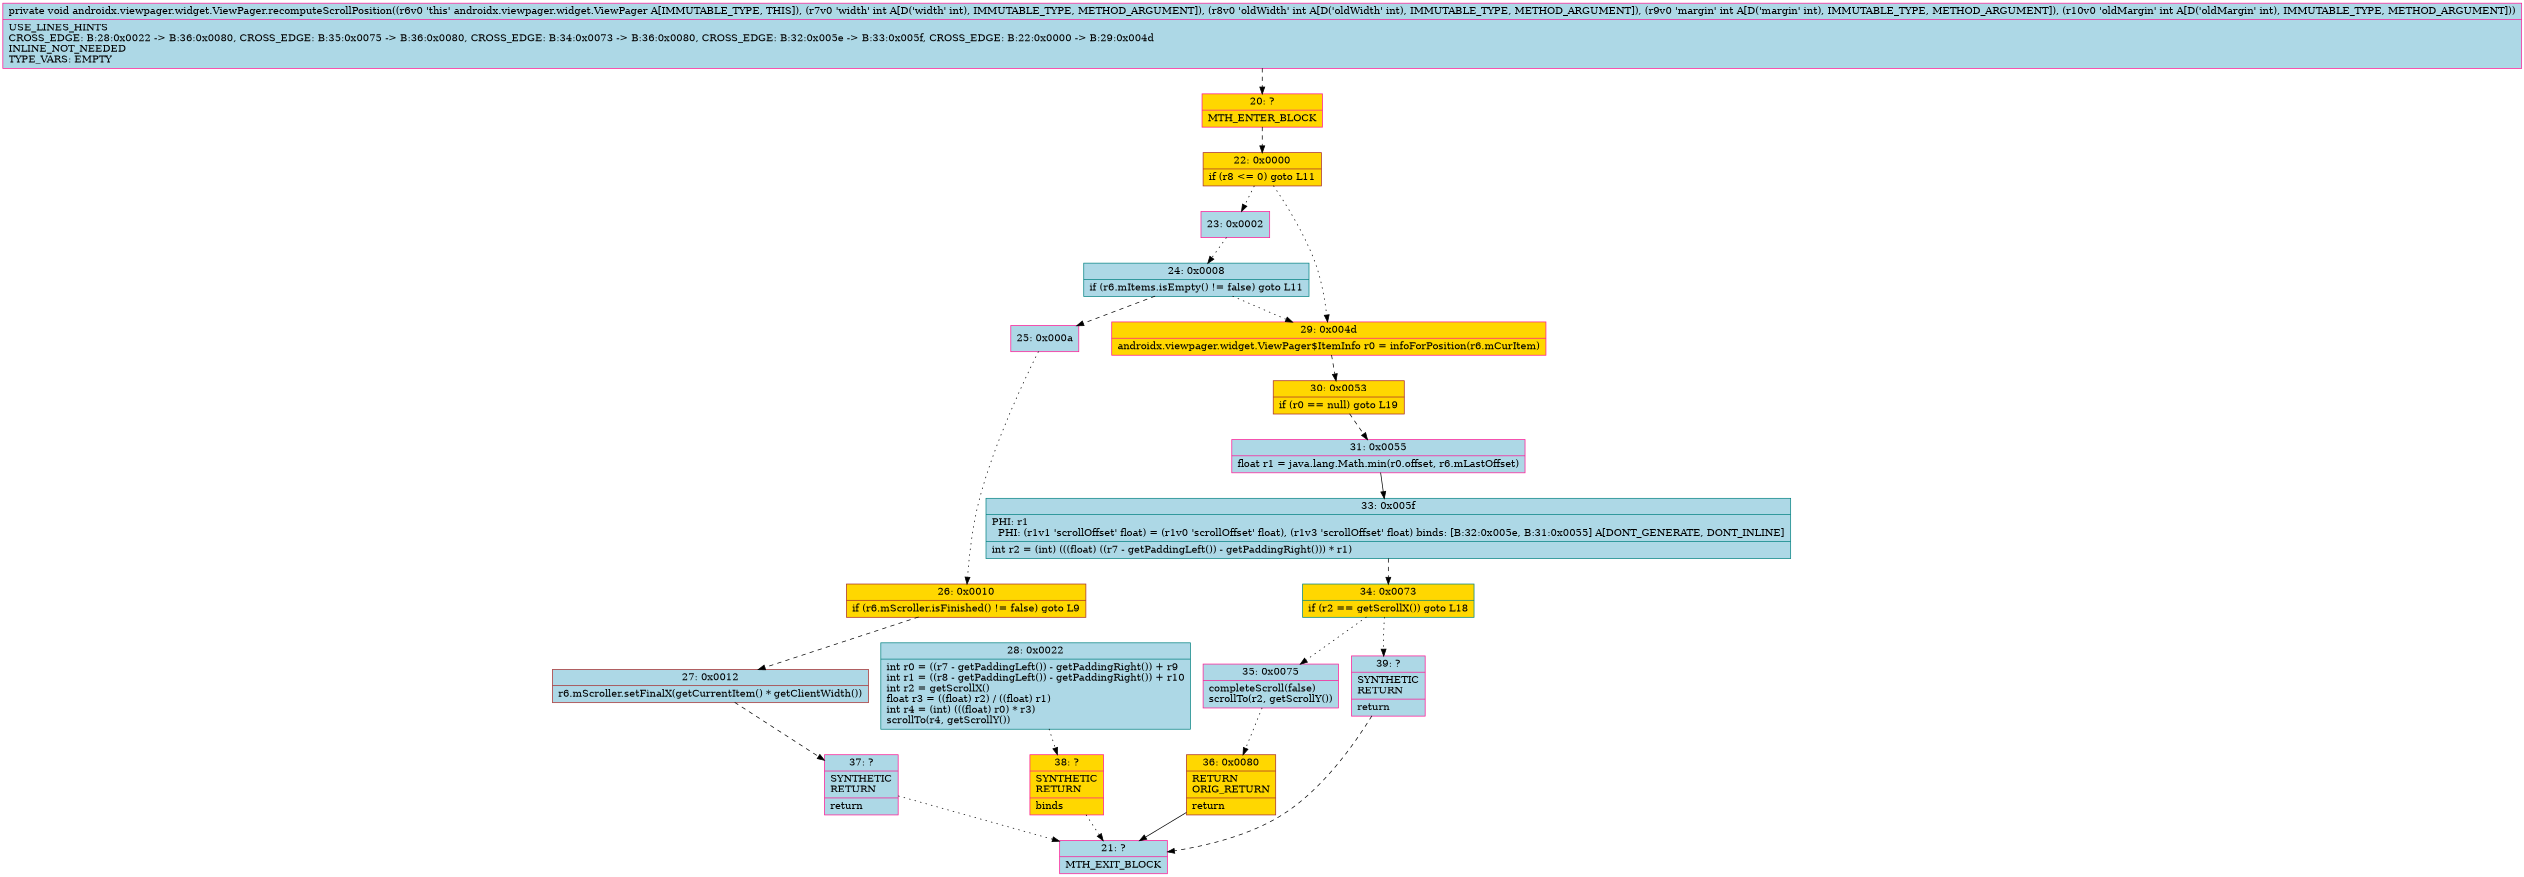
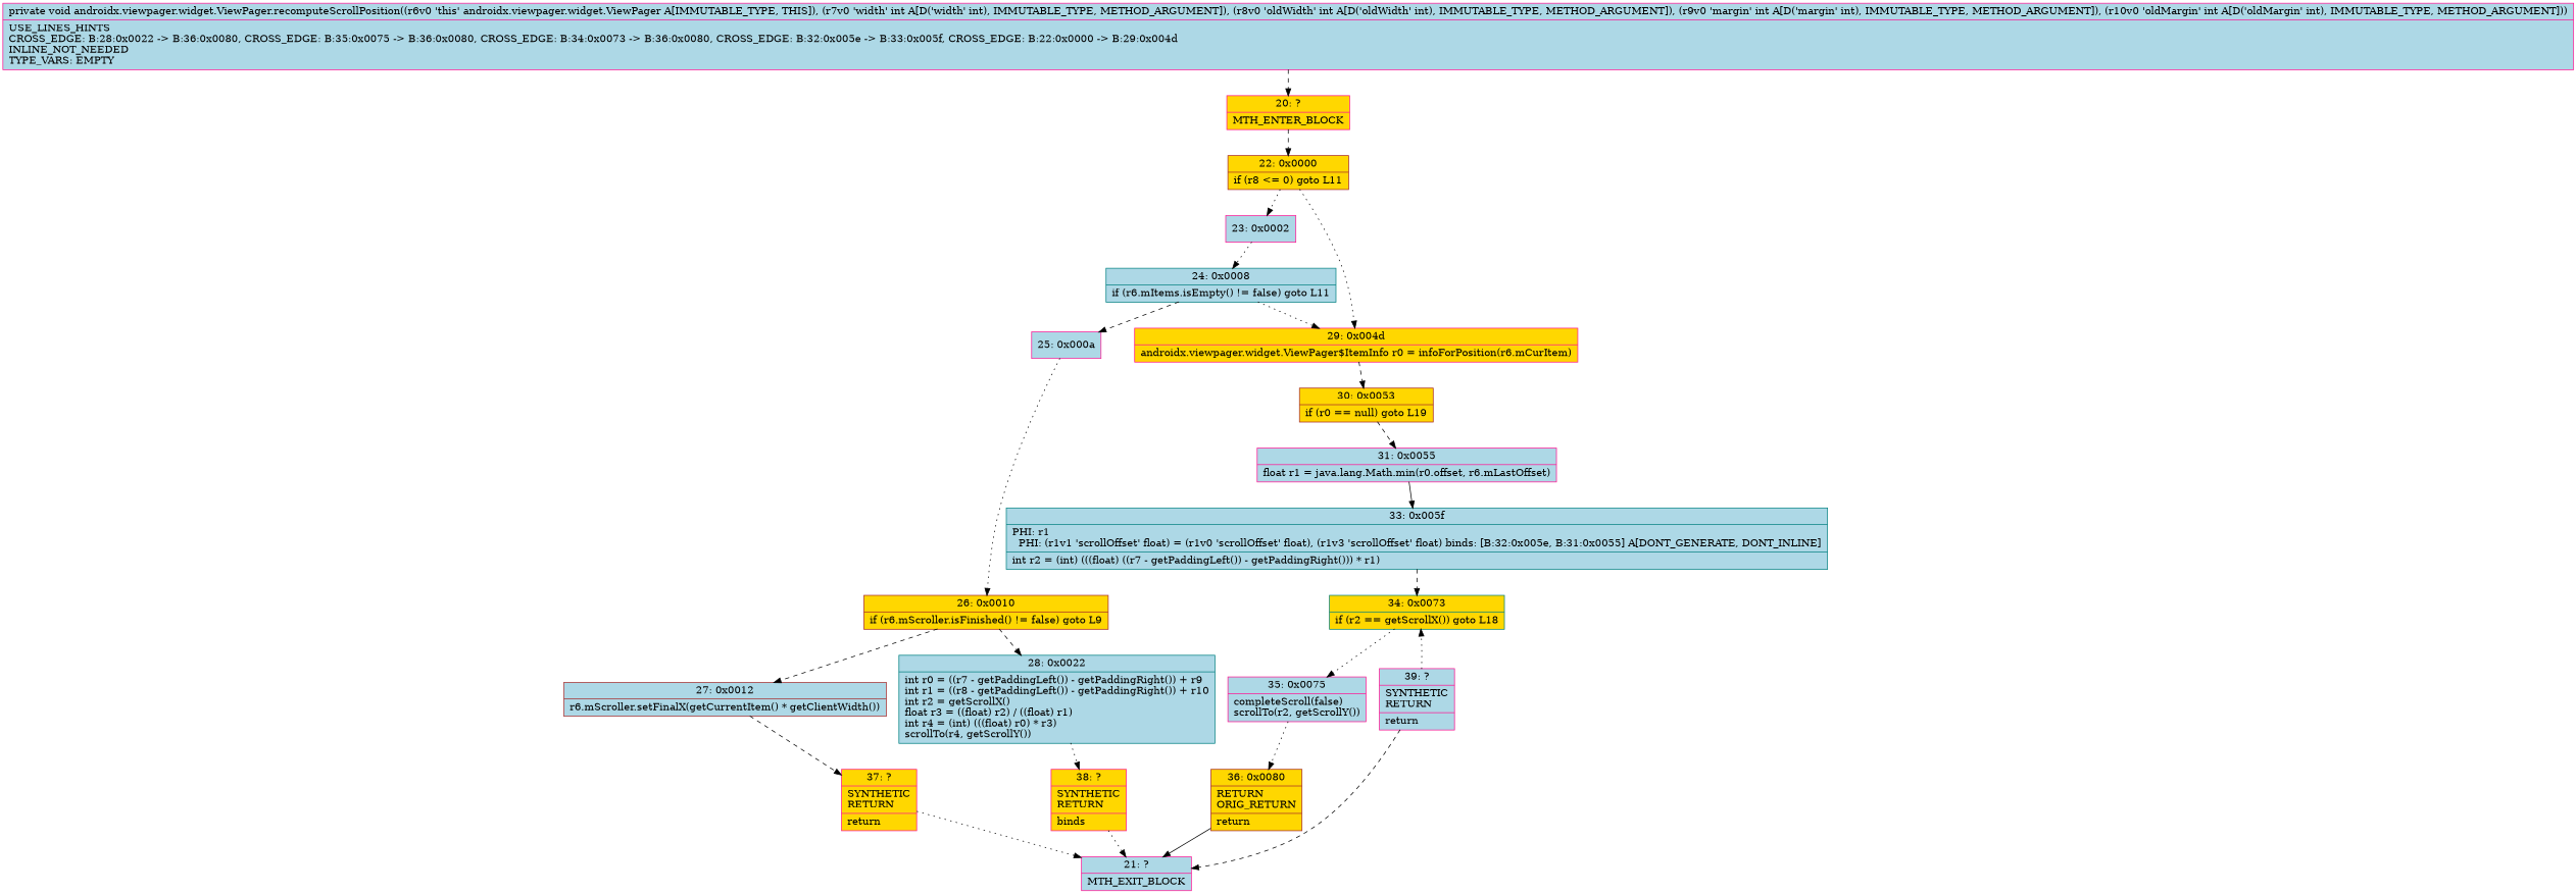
  digraph {
    node [color=deeppink fillcolor=lightblue shape=record style=filled]
    edge [style=dotted]
    n1 [fillcolor=gold label="{20\:\ ?|MTH_ENTER_BLOCK\l}"]
    n2 [color=brown fillcolor=gold label="{22\:\ 0x0000|if (r8 \<= 0) goto L11\l}"]
    n3 [label="{23\:\ 0x0002}"]
    n4 [fillcolor=gold label="{29\:\ 0x004d|androidx.viewpager.widget.ViewPager$ItemInfo r0 = infoForPosition(r6.mCurItem)\l}"]
    n5 [color=teal label="{24\:\ 0x0008|if (r6.mItems.isEmpty() != false) goto L11\l}"]
    n6 [color=brown fillcolor=gold label="{30\:\ 0x0053|if (r0 == null) goto L19\l}"]
    n7 [label="{25\:\ 0x000a}"]
    n8 [color=brown fillcolor=gold label="{26\:\ 0x0010|if (r6.mScroller.isFinished() != false) goto L9\l}"]
    n9 [color=brown label="{27\:\ 0x0012|r6.mScroller.setFinalX(getCurrentItem() * getClientWidth())\l}"]
    n10 [color=teal label="{28\:\ 0x0022|int r0 = ((r7 \- getPaddingLeft()) \- getPaddingRight()) + r9\lint r1 = ((r8 \- getPaddingLeft()) \- getPaddingRight()) + r10\lint r2 = getScrollX()\lfloat r3 = ((float) r2) \/ ((float) r1)\lint r4 = (int) (((float) r0) * r3)\lscrollTo(r4, getScrollY())\l}"]
-   n11 [label="{37\:\ ?|SYNTHETIC\lRETURN\l|return\l}"]
+   n11 [fillcolor=gold label="{37\:\ ?|SYNTHETIC\lRETURN\l|return\l}"]
    n12 [fillcolor=gold label="{38\:\ ?|SYNTHETIC\lRETURN\l|binds\l}"]
    n13 [label="{21\:\ ?|MTH_EXIT_BLOCK\l}"]
    n14 [label="{31\:\ 0x0055|float r1 = java.lang.Math.min(r0.offset, r6.mLastOffset)\l}"]
    n15 [color=teal label="{33\:\ 0x005f|PHI: r1 \l  PHI: (r1v1 'scrollOffset' float) = (r1v0 'scrollOffset' float), (r1v3 'scrollOffset' float) binds: [B:32:0x005e, B:31:0x0055] A[DONT_GENERATE, DONT_INLINE]\l|int r2 = (int) (((float) ((r7 \- getPaddingLeft()) \- getPaddingRight())) * r1)\l}"]
    n16 [color=teal fillcolor=gold label="{34\:\ 0x0073|if (r2 == getScrollX()) goto L18\l}"]
    n17 [label="{35\:\ 0x0075|completeScroll(false)\lscrollTo(r2, getScrollY())\l}"]
    n18 [label="{39\:\ ?|SYNTHETIC\lRETURN\l|return\l}"]
    n19 [color=brown fillcolor=gold label="{36\:\ 0x0080|RETURN\lORIG_RETURN\l|return\l}"]
    n20 [label="{private void androidx.viewpager.widget.ViewPager.recomputeScrollPosition((r6v0 'this' androidx.viewpager.widget.ViewPager A[IMMUTABLE_TYPE, THIS]), (r7v0 'width' int A[D('width' int), IMMUTABLE_TYPE, METHOD_ARGUMENT]), (r8v0 'oldWidth' int A[D('oldWidth' int), IMMUTABLE_TYPE, METHOD_ARGUMENT]), (r9v0 'margin' int A[D('margin' int), IMMUTABLE_TYPE, METHOD_ARGUMENT]), (r10v0 'oldMargin' int A[D('oldMargin' int), IMMUTABLE_TYPE, METHOD_ARGUMENT]))  | USE_LINES_HINTS\lCROSS_EDGE: B:28:0x0022 \-\> B:36:0x0080, CROSS_EDGE: B:35:0x0075 \-\> B:36:0x0080, CROSS_EDGE: B:34:0x0073 \-\> B:36:0x0080, CROSS_EDGE: B:32:0x005e \-\> B:33:0x005f, CROSS_EDGE: B:22:0x0000 \-\> B:29:0x004d\lINLINE_NOT_NEEDED\lTYPE_VARS: EMPTY\l}"]
    n1 -> n2 [style=dashed]
    n2 -> n3
    n2 -> n4
    n3 -> n5
    n4 -> n6 [style=dashed]
    n5 -> n4
    n5 -> n7 [style=dashed]
    n6 -> n14 [style=dashed]
    n7 -> n8
    n8 -> n9 [style=dashed]
+   n8 -> n10 [style=dashed]
    n9 -> n11 [style=dashed]
    n10 -> n12
    n11 -> n13
    n12 -> n13
    n14 -> n15 [style=solid]
    n15 -> n16 [style=dashed]
    n16 -> n17
-   n16 -> n18
+   n18 -> n16
    n17 -> n19
    n18 -> n13 [style=dashed]
    n19 -> n13 [style=solid]
    n20 -> n1 [style=dashed]
  }
